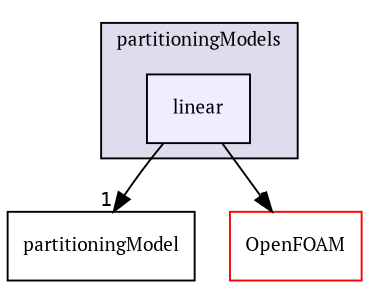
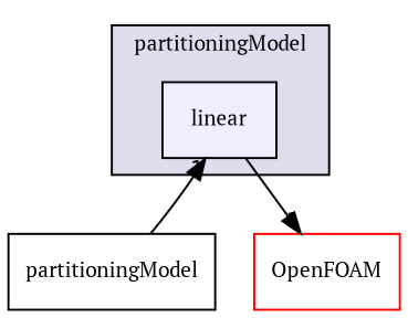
  digraph {
    compound=true
    fontname="PT Serif"
    node [fontname="PT Serif" fontsize=10 shape=box]
    edge [fontname="PT Serif" headlabel=1 labeldistance=1.5 labelfontname=Helvetica labelfontsize=10]
    n1 [fillcolor="#eeeeff" label=linear pencolor=black style=filled]
    n2 [label=partitioningModel]
    n3 [color=red label=OpenFOAM]
    subgraph cluster_1 {
      bgcolor="#ddddee"
      fontsize=10
-     label=partitioningModels
+     label=partitioningModel
      pencolor=black
      n1
    }
-   n1 -> n2
+   n2 -> n1
    n1 -> n3
  }
